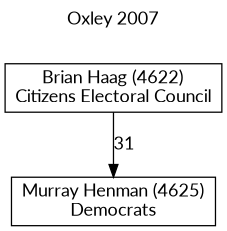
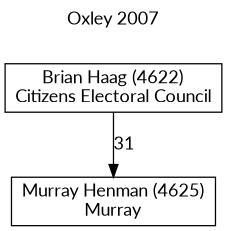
  digraph {
    label="Oxley 2007"
    labelloc=t
    mclimit=10
    fontname=Lato
    node [shape=box fontname=Lato]
-   n1 [label="Murray Henman (4625)\nDemocrats"]
+   n1 [label="Murray Henman (4625)\nMurray"]
    n2 [label="Brian Haag (4622)\nCitizens Electoral Council"]
    n2 -> n1 [label=31 fontname=Lato]
  }
